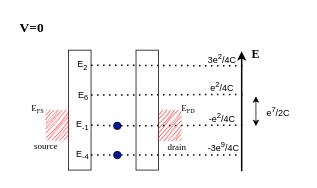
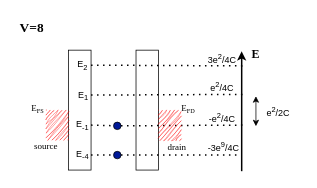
  <mxCell id="0" />
  <mxCell id="1" parent="0" />
  <mxCell id="2" value="" style="rounded=0;whiteSpace=wrap;html=1;" vertex="1" parent="1"><mxGeometry x="91" y="66" width="30" height="160" as="geometry" /></mxCell>
  <mxCell id="3" value="" style="rounded=0;whiteSpace=wrap;html=1;" vertex="1" parent="1"><mxGeometry x="181" y="66" width="30" height="160" as="geometry" /></mxCell>
  <mxCell id="4" value="" style="endArrow=none;dashed=1;html=1;dashPattern=1 3;strokeWidth=2;rounded=0;entryX=1;entryY=0.75;entryDx=0;entryDy=0;" edge="1" parent="1" source="17"><mxGeometry width="50" height="50" relative="1" as="geometry"><mxPoint x="121" y="166" as="sourcePoint" /><mxPoint x="326" y="166" as="targetPoint" /></mxGeometry></mxCell>
  <mxCell id="5" value="" style="endArrow=none;dashed=1;html=1;dashPattern=1 3;strokeWidth=2;rounded=0;entryX=0.883;entryY=0.783;entryDx=0;entryDy=0;entryPerimeter=0;" edge="1" parent="1"><mxGeometry width="50" height="50" relative="1" as="geometry"><mxPoint x="161" y="206" as="sourcePoint" /><mxPoint x="320.98" y="205.99" as="targetPoint" /></mxGeometry></mxCell>
  <mxCell id="6" value="" style="endArrow=none;dashed=1;html=1;dashPattern=1 3;strokeWidth=2;rounded=0;entryX=1;entryY=0.75;entryDx=0;entryDy=0;" edge="1" parent="1"><mxGeometry width="50" height="50" relative="1" as="geometry"><mxPoint x="121" y="126" as="sourcePoint" /><mxPoint x="326" y="125" as="targetPoint" /></mxGeometry></mxCell>
  <mxCell id="7" value="" style="endArrow=none;dashed=1;html=1;dashPattern=1 3;strokeWidth=2;rounded=0;entryX=1;entryY=0.75;entryDx=0;entryDy=0;" edge="1" parent="1"><mxGeometry width="50" height="50" relative="1" as="geometry"><mxPoint x="121" y="86" as="sourcePoint" /><mxPoint x="328" y="87" as="targetPoint" /></mxGeometry></mxCell>
- <mxCell id="8" value="E&lt;sub&gt;6&lt;/sub&gt;" style="text;html=1;strokeColor=none;fillColor=none;align=center;verticalAlign=middle;whiteSpace=wrap;rounded=0;" vertex="1" parent="1"><mxGeometry x="81" y="112" width="60" height="30" as="geometry" /></mxCell>
+ <mxCell id="8" value="E&lt;sub&gt;1&lt;/sub&gt;" style="text;html=1;strokeColor=none;fillColor=none;align=center;verticalAlign=middle;whiteSpace=wrap;rounded=0;" vertex="1" parent="1"><mxGeometry x="81" y="112" width="60" height="30" as="geometry" /></mxCell>
  <mxCell id="9" value="E&lt;sub&gt;2&lt;/sub&gt;" style="text;html=1;strokeColor=none;fillColor=none;align=center;verticalAlign=middle;whiteSpace=wrap;rounded=0;" vertex="1" parent="1"><mxGeometry x="80" y="71" width="60" height="30" as="geometry" /></mxCell>
  <mxCell id="10" value="E&lt;sub&gt;-1&lt;/sub&gt;" style="text;html=1;strokeColor=none;fillColor=none;align=center;verticalAlign=middle;whiteSpace=wrap;rounded=0;" vertex="1" parent="1"><mxGeometry x="80" y="151" width="60" height="30" as="geometry" /></mxCell>
  <mxCell id="11" value="E&lt;sub&gt;-4&lt;/sub&gt;" style="text;html=1;strokeColor=none;fillColor=none;align=center;verticalAlign=middle;whiteSpace=wrap;rounded=0;" vertex="1" parent="1"><mxGeometry x="80" y="191" width="60" height="30" as="geometry" /></mxCell>
  <mxCell id="12" value="" style="endArrow=classic;html=1;rounded=0;strokeWidth=2;" edge="1" parent="1"><mxGeometry width="50" height="50" relative="1" as="geometry"><mxPoint x="322" y="227.5" as="sourcePoint" /><mxPoint x="322" y="67.5" as="targetPoint" /></mxGeometry></mxCell>
  <mxCell id="13" value="" style="endArrow=classic;startArrow=classic;html=1;rounded=0;" edge="1" parent="1"><mxGeometry width="50" height="50" relative="1" as="geometry"><mxPoint x="341" y="167.5" as="sourcePoint" /><mxPoint x="341" y="127.5" as="targetPoint" /></mxGeometry></mxCell>
- <mxCell id="14" value="e&lt;sup&gt;7&lt;/sup&gt;/2C" style="text;html=1;strokeColor=none;fillColor=none;align=center;verticalAlign=middle;whiteSpace=wrap;rounded=0;" vertex="1" parent="1"><mxGeometry x="341" y="132.5" width="60" height="30" as="geometry" /></mxCell>
+ <mxCell id="14" value="e&lt;sup&gt;2&lt;/sup&gt;/2C" style="text;html=1;strokeColor=none;fillColor=none;align=center;verticalAlign=middle;whiteSpace=wrap;rounded=0;" vertex="1" parent="1"><mxGeometry x="341" y="132.5" width="60" height="30" as="geometry" /></mxCell>
  <mxCell id="15" value="" style="endArrow=none;dashed=1;html=1;dashPattern=1 3;strokeWidth=2;rounded=0;" edge="1" parent="1" source="19"><mxGeometry width="50" height="50" relative="1" as="geometry"><mxPoint x="121" y="206" as="sourcePoint" /><mxPoint x="151" y="206" as="targetPoint" /></mxGeometry></mxCell>
  <mxCell id="16" value="" style="endArrow=none;dashed=1;html=1;dashPattern=1 3;strokeWidth=2;rounded=0;" edge="1" parent="1" target="17"><mxGeometry width="50" height="50" relative="1" as="geometry"><mxPoint x="121" y="166" as="sourcePoint" /><mxPoint x="261" y="166" as="targetPoint" /></mxGeometry></mxCell>
  <mxCell id="17" value="" style="ellipse;whiteSpace=wrap;html=1;aspect=fixed;fillColor=#011999;" vertex="1" parent="1"><mxGeometry x="151" y="162" width="10" height="10" as="geometry" /></mxCell>
  <mxCell id="18" value="" style="endArrow=none;dashed=1;html=1;dashPattern=1 3;strokeWidth=2;rounded=0;" edge="1" parent="1" target="19"><mxGeometry width="50" height="50" relative="1" as="geometry"><mxPoint x="121" y="206" as="sourcePoint" /><mxPoint x="151" y="206" as="targetPoint" /></mxGeometry></mxCell>
  <mxCell id="19" value="" style="ellipse;whiteSpace=wrap;html=1;aspect=fixed;fillColor=#011999;" vertex="1" parent="1"><mxGeometry x="151" y="201" width="10" height="10" as="geometry" /></mxCell>
  <mxCell id="20" value="3e&lt;sup&gt;2&lt;/sup&gt;/4C" style="text;html=1;strokeColor=none;fillColor=none;align=center;verticalAlign=middle;whiteSpace=wrap;rounded=0;" vertex="1" parent="1"><mxGeometry x="266" y="62" width="60" height="30" as="geometry" /></mxCell>
  <mxCell id="21" value="e&lt;sup&gt;2&lt;/sup&gt;/4C" style="text;html=1;strokeColor=none;fillColor=none;align=center;verticalAlign=middle;whiteSpace=wrap;rounded=0;" vertex="1" parent="1"><mxGeometry x="266" y="99.5" width="60" height="30" as="geometry" /></mxCell>
  <mxCell id="22" value="-e&lt;sup&gt;2&lt;/sup&gt;/4C" style="text;html=1;strokeColor=none;fillColor=none;align=center;verticalAlign=middle;whiteSpace=wrap;rounded=0;" vertex="1" parent="1"><mxGeometry x="266" y="140.5" width="60" height="30" as="geometry" /></mxCell>
  <mxCell id="23" value="-3e&lt;sup&gt;9&lt;/sup&gt;/4C" style="text;html=1;strokeColor=none;fillColor=none;align=center;verticalAlign=middle;whiteSpace=wrap;rounded=0;" vertex="1" parent="1"><mxGeometry x="268" y="179.5" width="60" height="30" as="geometry" /></mxCell>
  <mxCell id="24" value="&lt;b style=&quot;font-size: 16px;&quot;&gt;E&lt;/b&gt;" style="text;html=1;strokeColor=none;fillColor=none;align=center;verticalAlign=middle;whiteSpace=wrap;rounded=0;fontFamily=Times New Roman;fontSize=16;" vertex="1" parent="1"><mxGeometry x="311" y="56" width="60" height="30" as="geometry" /></mxCell>
  <mxCell id="25" value="" style="rounded=0;whiteSpace=wrap;html=1;gradientColor=none;gradientDirection=north;fillColor=#FF0000;shadow=0;sketch=1;curveFitting=1;jiggle=2;glass=0;strokeColor=none;" vertex="1" parent="1"><mxGeometry x="61" y="146.25" width="30" height="39.5" as="geometry" /></mxCell>
  <mxCell id="26" value="" style="rounded=0;whiteSpace=wrap;html=1;strokeColor=none;sketch=1;curveFitting=1;jiggle=2;fillColor=#FF0000;" vertex="1" parent="1"><mxGeometry x="211" y="146.25" width="30" height="39.75" as="geometry" /></mxCell>
  <mxCell id="27" value="E&lt;span style=&quot;font-size: 10px;&quot;&gt;&lt;sub&gt;FS&lt;/sub&gt;&lt;/span&gt;" style="text;html=1;strokeColor=none;fillColor=none;align=center;verticalAlign=middle;whiteSpace=wrap;rounded=0;fontFamily=Times New Roman;" vertex="1" parent="1"><mxGeometry x="20" y="129.5" width="60" height="30" as="geometry" /></mxCell>
  <mxCell id="28" value="E&lt;span style=&quot;font-size: 10px;&quot;&gt;&lt;sub&gt;FD&lt;/sub&gt;&lt;/span&gt;" style="text;html=1;strokeColor=none;fillColor=none;align=center;verticalAlign=middle;whiteSpace=wrap;rounded=0;fontFamily=Times New Roman;" vertex="1" parent="1"><mxGeometry x="221" y="129.5" width="60" height="30" as="geometry" /></mxCell>
  <mxCell id="29" value="source" style="text;html=1;strokeColor=none;fillColor=none;align=center;verticalAlign=middle;whiteSpace=wrap;rounded=0;fontFamily=Times New Roman;" vertex="1" parent="1"><mxGeometry x="31" y="179.5" width="60" height="30" as="geometry" /></mxCell>
  <mxCell id="30" value="drain" style="text;html=1;strokeColor=none;fillColor=none;align=center;verticalAlign=middle;whiteSpace=wrap;rounded=0;fontFamily=Times New Roman;" vertex="1" parent="1"><mxGeometry x="206" y="181" width="60" height="30" as="geometry" /></mxCell>
- <mxCell id="31" value="&lt;h2&gt;&lt;font face=&quot;Times New Roman&quot;&gt;V=0&lt;/font&gt;&lt;/h2&gt;" style="text;html=1;strokeColor=none;fillColor=none;spacing=5;spacingTop=-20;whiteSpace=wrap;overflow=hidden;rounded=0;" vertex="1" parent="1"><mxGeometry x="21" y="20.5" width="190" height="120" as="geometry" /></mxCell>
+ <mxCell id="31" value="&lt;h2&gt;&lt;font face=&quot;Times New Roman&quot;&gt;V=8&lt;/font&gt;&lt;/h2&gt;" style="text;html=1;strokeColor=none;fillColor=none;spacing=5;spacingTop=-20;whiteSpace=wrap;overflow=hidden;rounded=0;" vertex="1" parent="1"><mxGeometry x="21" y="20.5" width="190" height="120" as="geometry" /></mxCell>
